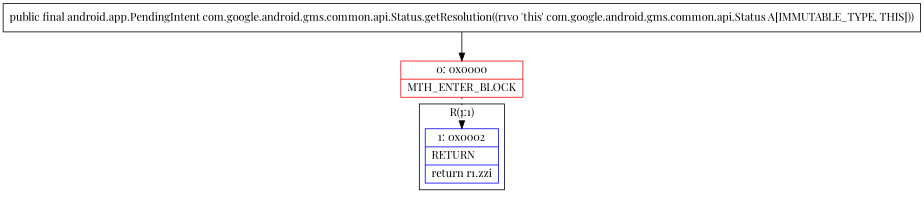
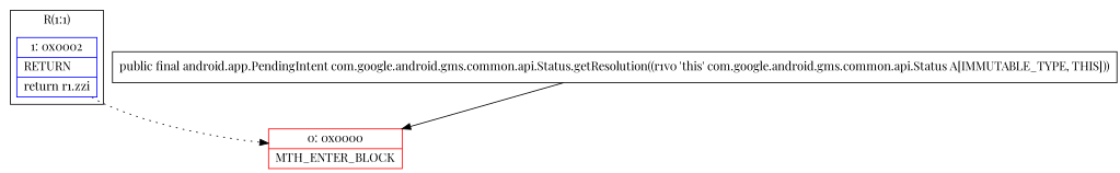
  digraph {
    fontname="Playfair Display"
    node [shape=record fontname="Playfair Display"]
    edge [fontname="Playfair Display"]
    n1 [color=blue label="{1\:\ 0x0002|RETURN\l|return r1.zzi\l}"]
    n2 [color=red label="{0\:\ 0x0000|MTH_ENTER_BLOCK\l}"]
    n3 [label="{public final android.app.PendingIntent com.google.android.gms.common.api.Status.getResolution((r1v0 'this' com.google.android.gms.common.api.Status A[IMMUTABLE_TYPE, THIS])) }"]
    subgraph cluster_1 {
      label="R(1:1)"
      n1
    }
-   n2 -> n1 [style=dotted]
+   n1 -> n2 [style=dotted]
    n3 -> n2 [style=solid]
  }
